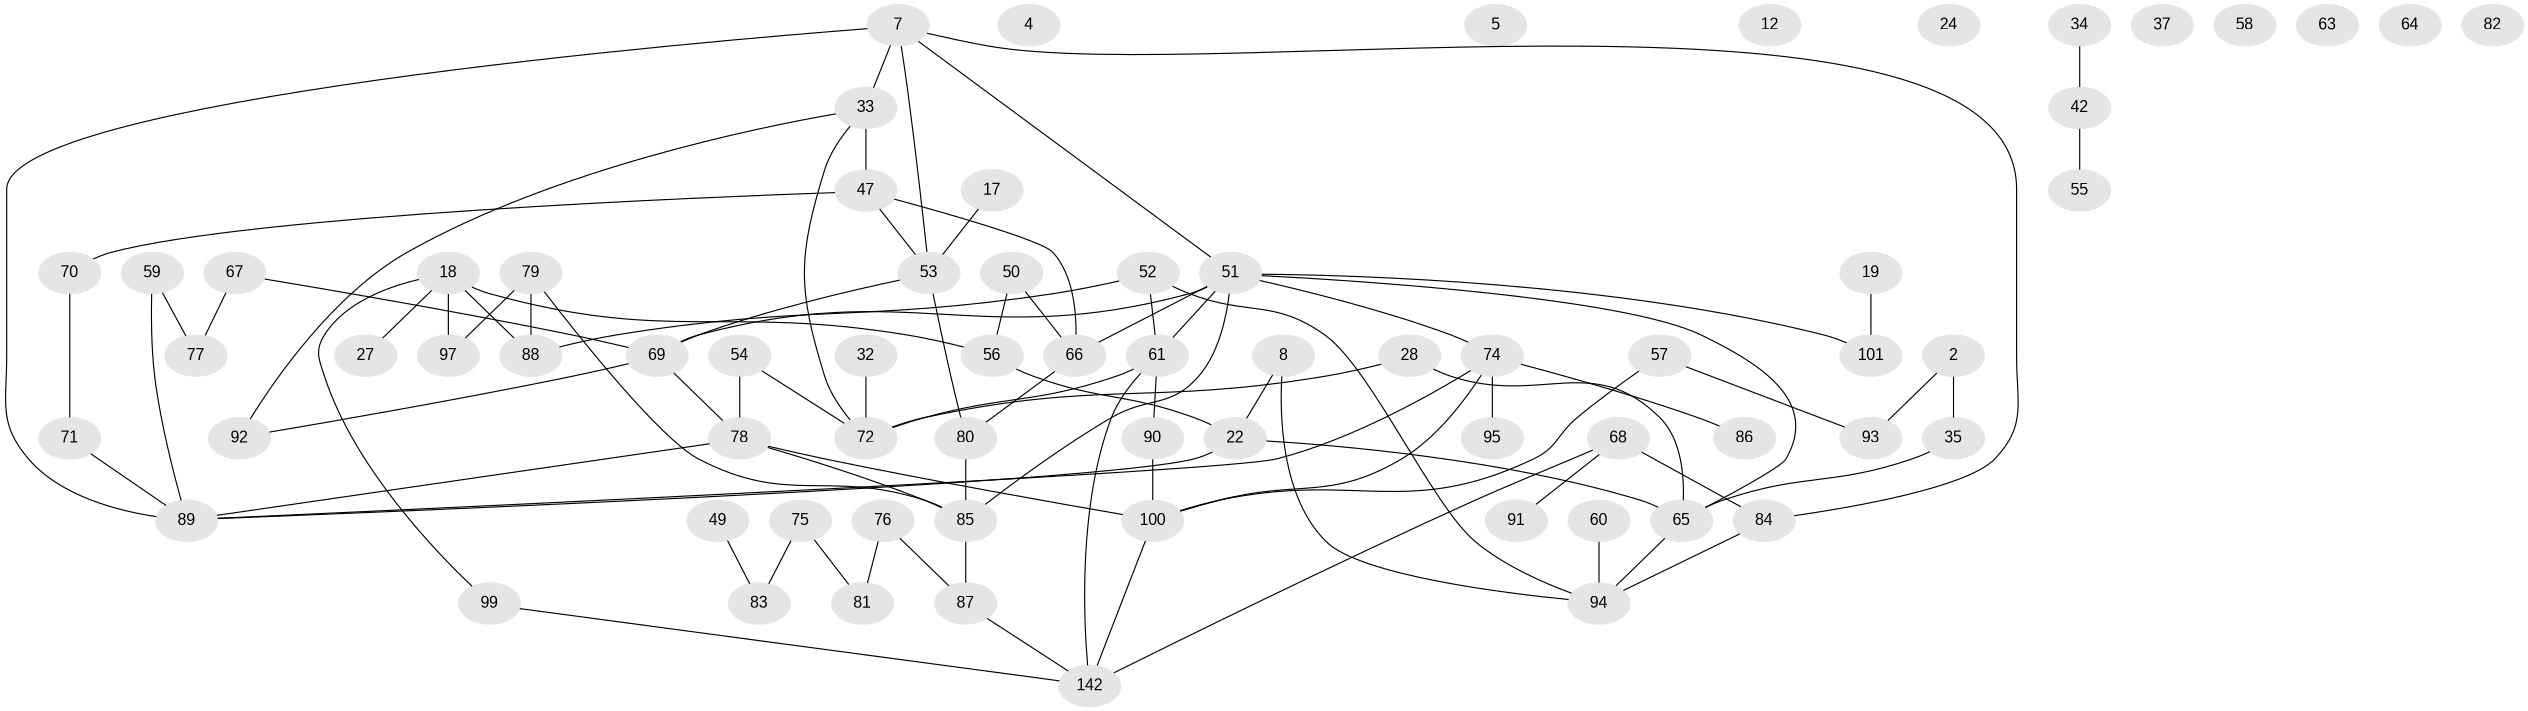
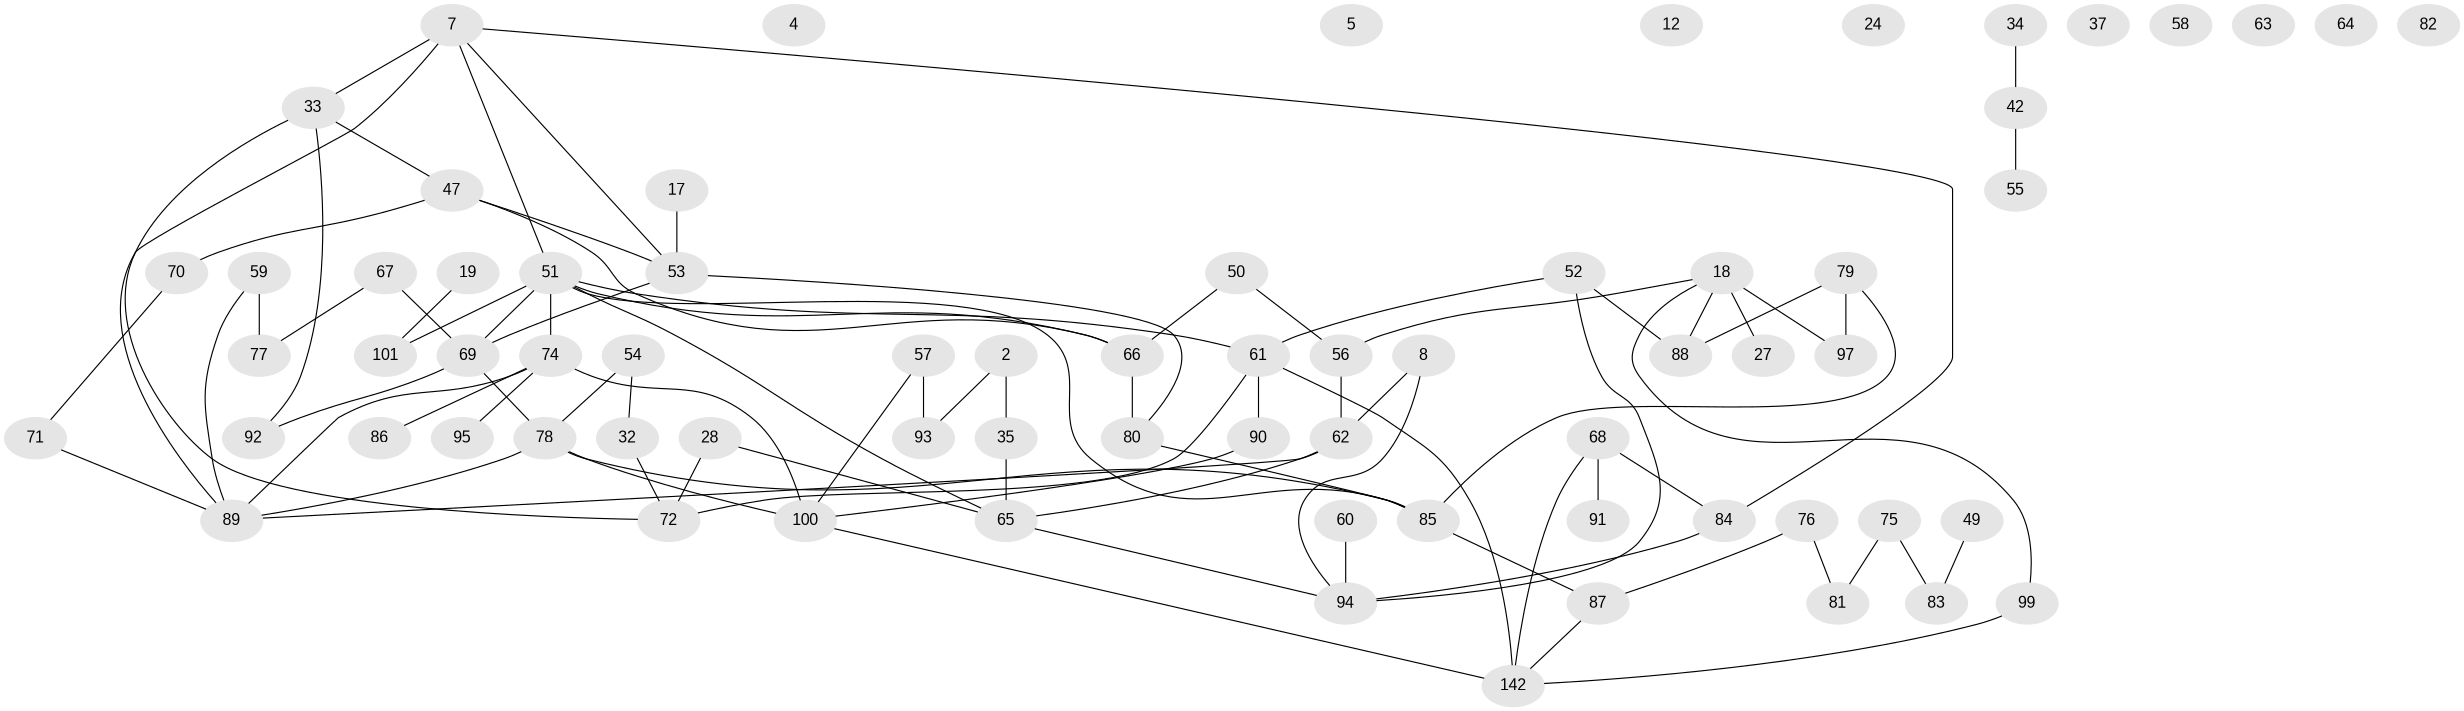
  graph {
    fontname="Liberation Sans"
    node [color=gray90 fontname="Liberation Sans" style=filled]
    edge [fontname="Liberation Sans"]
    2
    35
    93
    65 [super="+26"]
    4
    5
    n7 [label=8]
-   62 [label=22]
+   62
    94
    89 [super="+43"]
    33 [super="+11"]
    72 [super="+9"]
    47
    92
    7
    51 [super="+48"]
    53 [super="+38+8"]
    84
    101
    66
    61
    69 [super="+1+46"]
    74 [super="+73"]
    85
    80
    12
    17
    18
    27
    56 [super="+39"]
    88
    97 [super="+14"]
    99
    n34 [label=142 super="+98"]
    19
    24
    28
    32
    70
    34
    42
    55
    37
    71 [super="+10+16"]
    49
    83
    50
    90
    78
    100 [super="+45"]
    86
    95
    87 [super="+41"]
    52
    54
    57
    58
    59 [super="+13+36+15"]
    77
    60
    63
    64
    67
    68 [super="+3+22"]
    91
    75
    81
    76
    79
    82
    2 -- 35
    2 -- 93
    35 -- 65
    65 -- 94
    n7 -- 62
    n7 -- 94
    62 -- 65
    62 -- 89
    33 -- 72
    33 -- 47
    33 -- 92
    47 -- 53
    47 -- 66
    47 -- 70
    7 -- 89
    7 -- 33 [weight=2]
    7 -- 51
    7 -- 53
    7 -- 84
    51 -- 65
    51 -- 101
    51 -- 66
    51 -- 61
    51 -- 69
    51 -- 74 [weight=2]
    51 -- 85
    53 -- 69
    53 -- 80
    84 -- 94
    66 -- 80
    61 -- 72
    61 -- n34 [weight=2]
    61 -- 90
    69 -- 92
    69 -- 78 [weight=2]
    74 -- 89
    74 -- 100
    74 -- 86
    74 -- 95
    85 -- 87
    80 -- 85
    17 -- 53
    18 -- 27
    18 -- 56
    18 -- 88
    18 -- 97 [weight=2]
    18 -- 99
    56 -- 62
    99 -- n34
    19 -- 101
    28 -- 65
    28 -- 72
    32 -- 72
    70 -- 71
    34 -- 42
    42 -- 55
    71 -- 89
    49 -- 83
    50 -- 66
    50 -- 56
    90 -- 100
    78 -- 89
    78 -- 85
    78 -- 100 [weight=2]
    100 -- n34
    87 -- n34
    52 -- 94
    52 -- 61
    52 -- 88
-   54 -- 72
+   54 -- 32
    54 -- 78
    57 -- 93
    57 -- 100
    59 -- 89
    59 -- 77
    60 -- 94
    67 -- 69
    67 -- 77
    68 -- 84
    68 -- n34
    68 -- 91
    75 -- 83
    75 -- 81
    76 -- 87
    76 -- 81
    79 -- 85
    79 -- 88
    79 -- 97
  }
